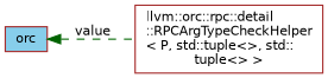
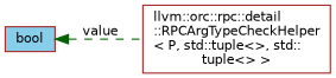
  digraph {
    rankdir=LR
    node [color=brown fontname=Helvetica fontsize=10 shape=box style=filled]
    n1 [fillcolor=white fontcolor=black height=0.2 label="llvm::orc::rpc::detail\l::RPCArgTypeCheckHelper\l\< P, std::tuple\<\>, std::\ltuple\<\> \>" width=0.4]
-   n2 [height=0.2 label=orc width=0.4 fillcolor=skyblue]
+   n2 [height=0.2 label=bool width=0.4 fillcolor=skyblue]
    n2 -> n1 [color=darkgreen dir=back fontname=Helvetica fontsize=10 label=" value" labelfontname=Helvetica labelfontsize=10 style=dashed]
  }
